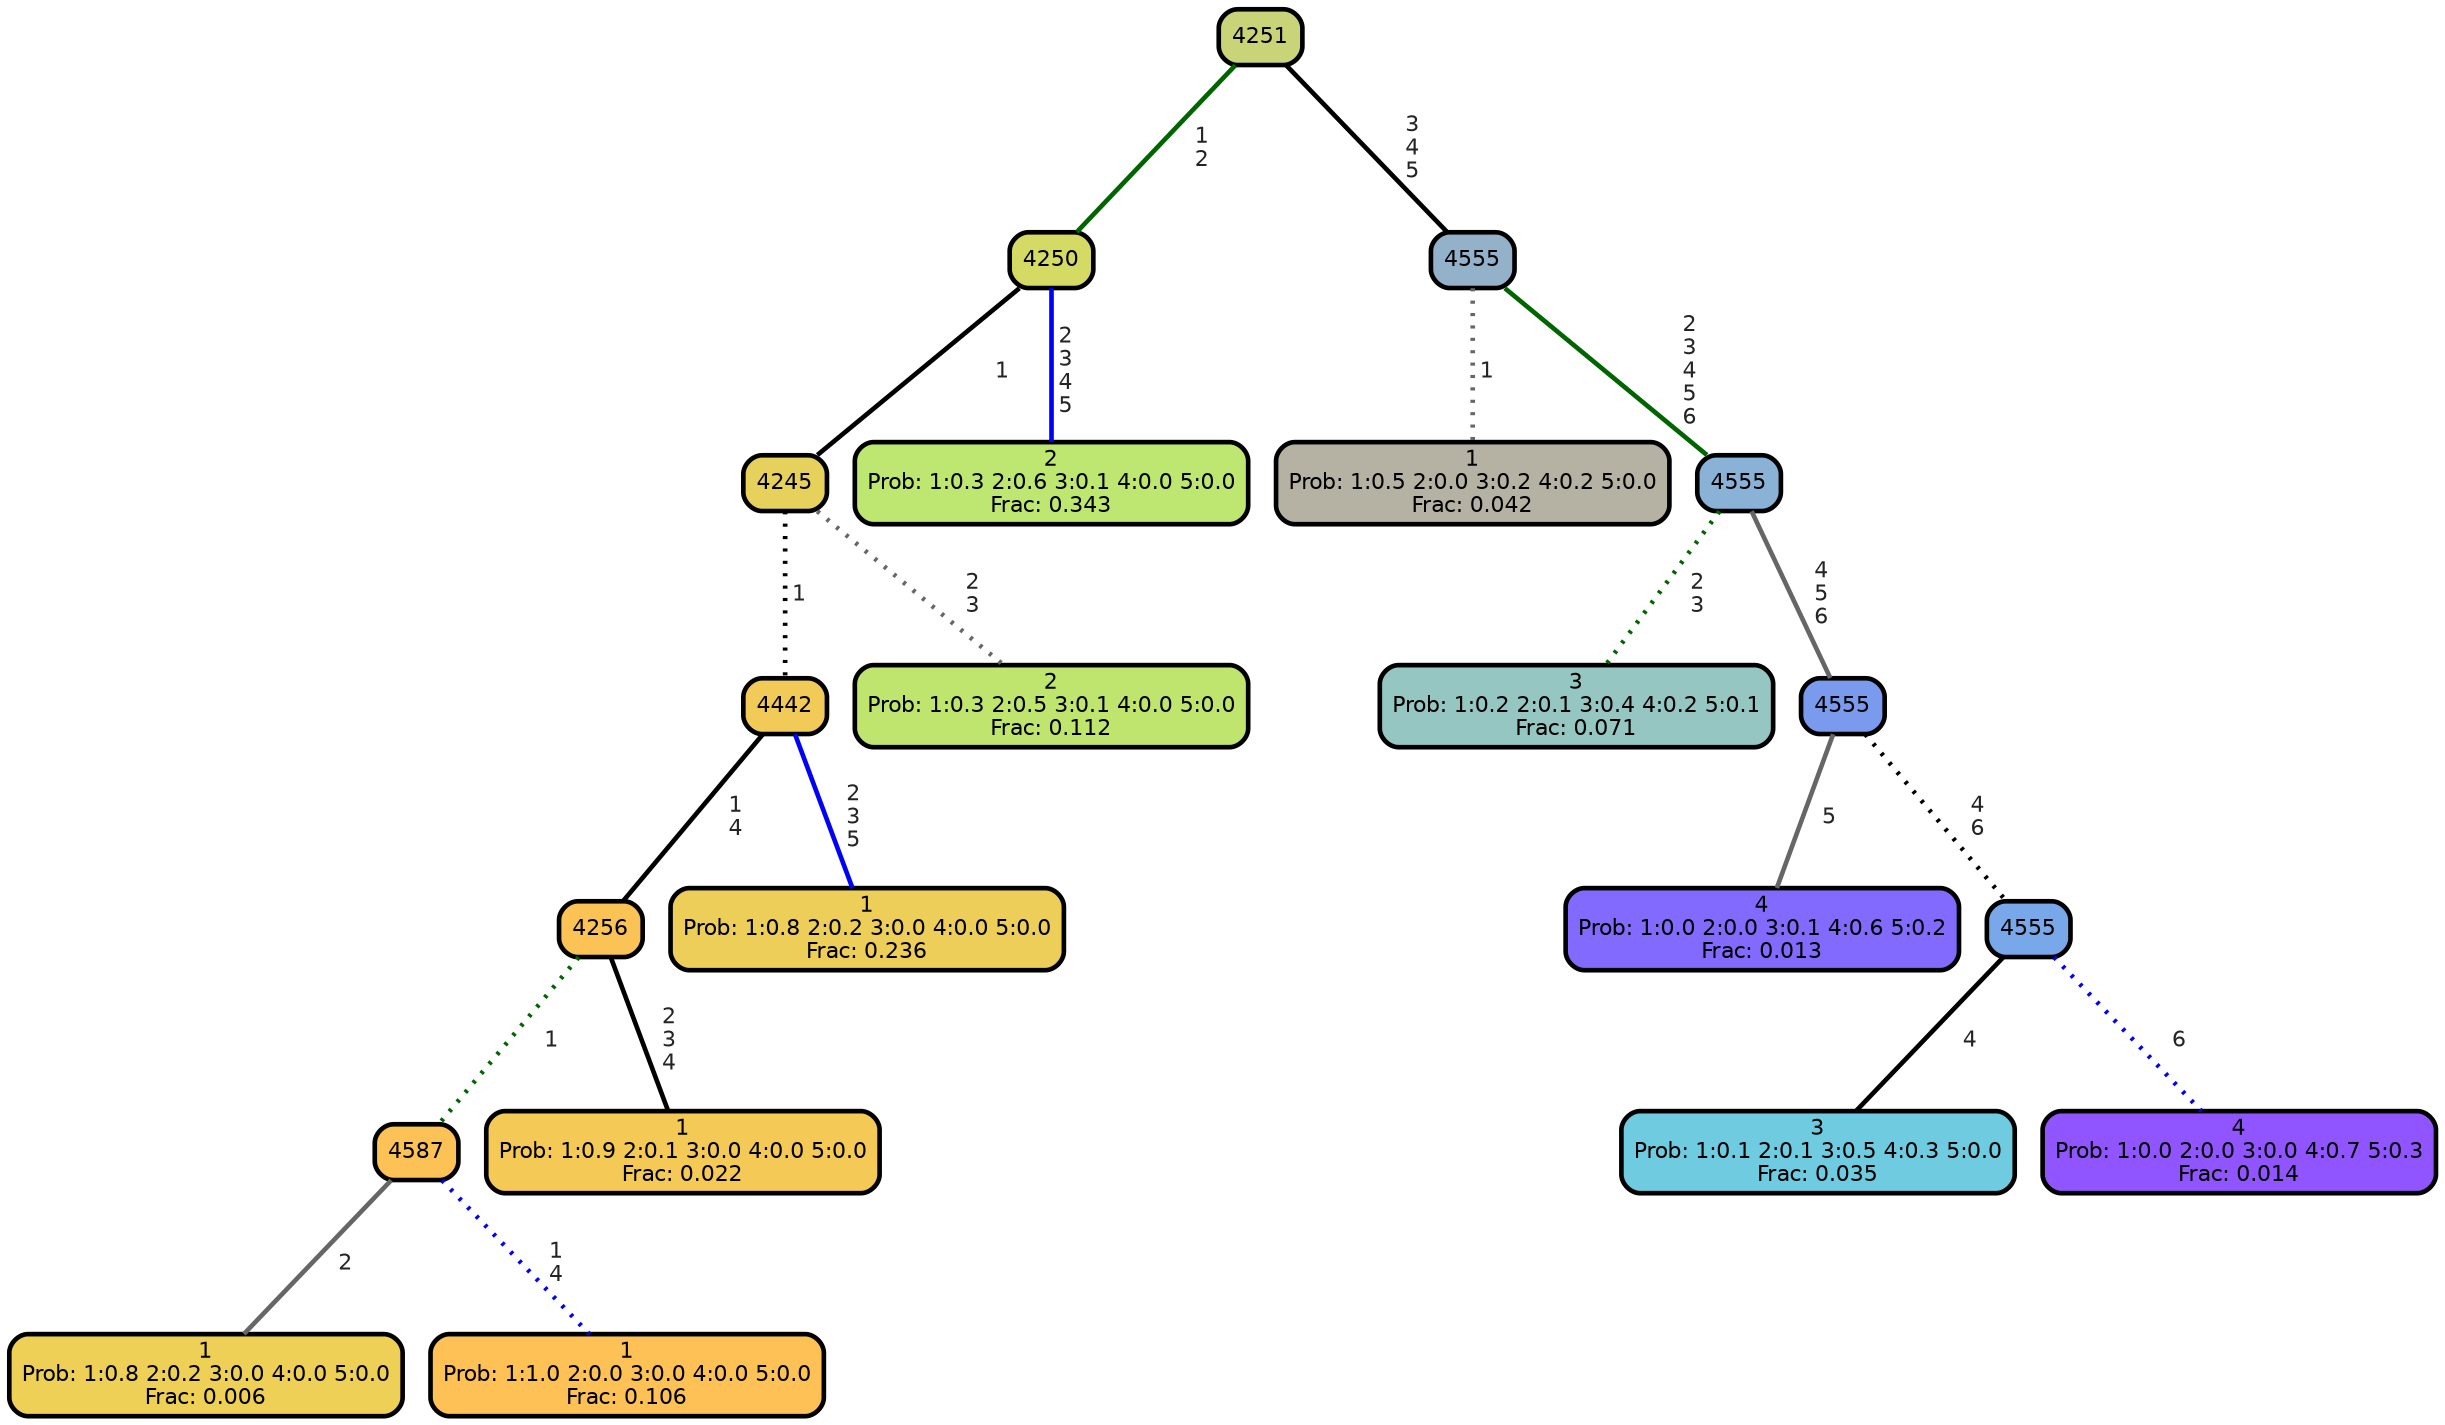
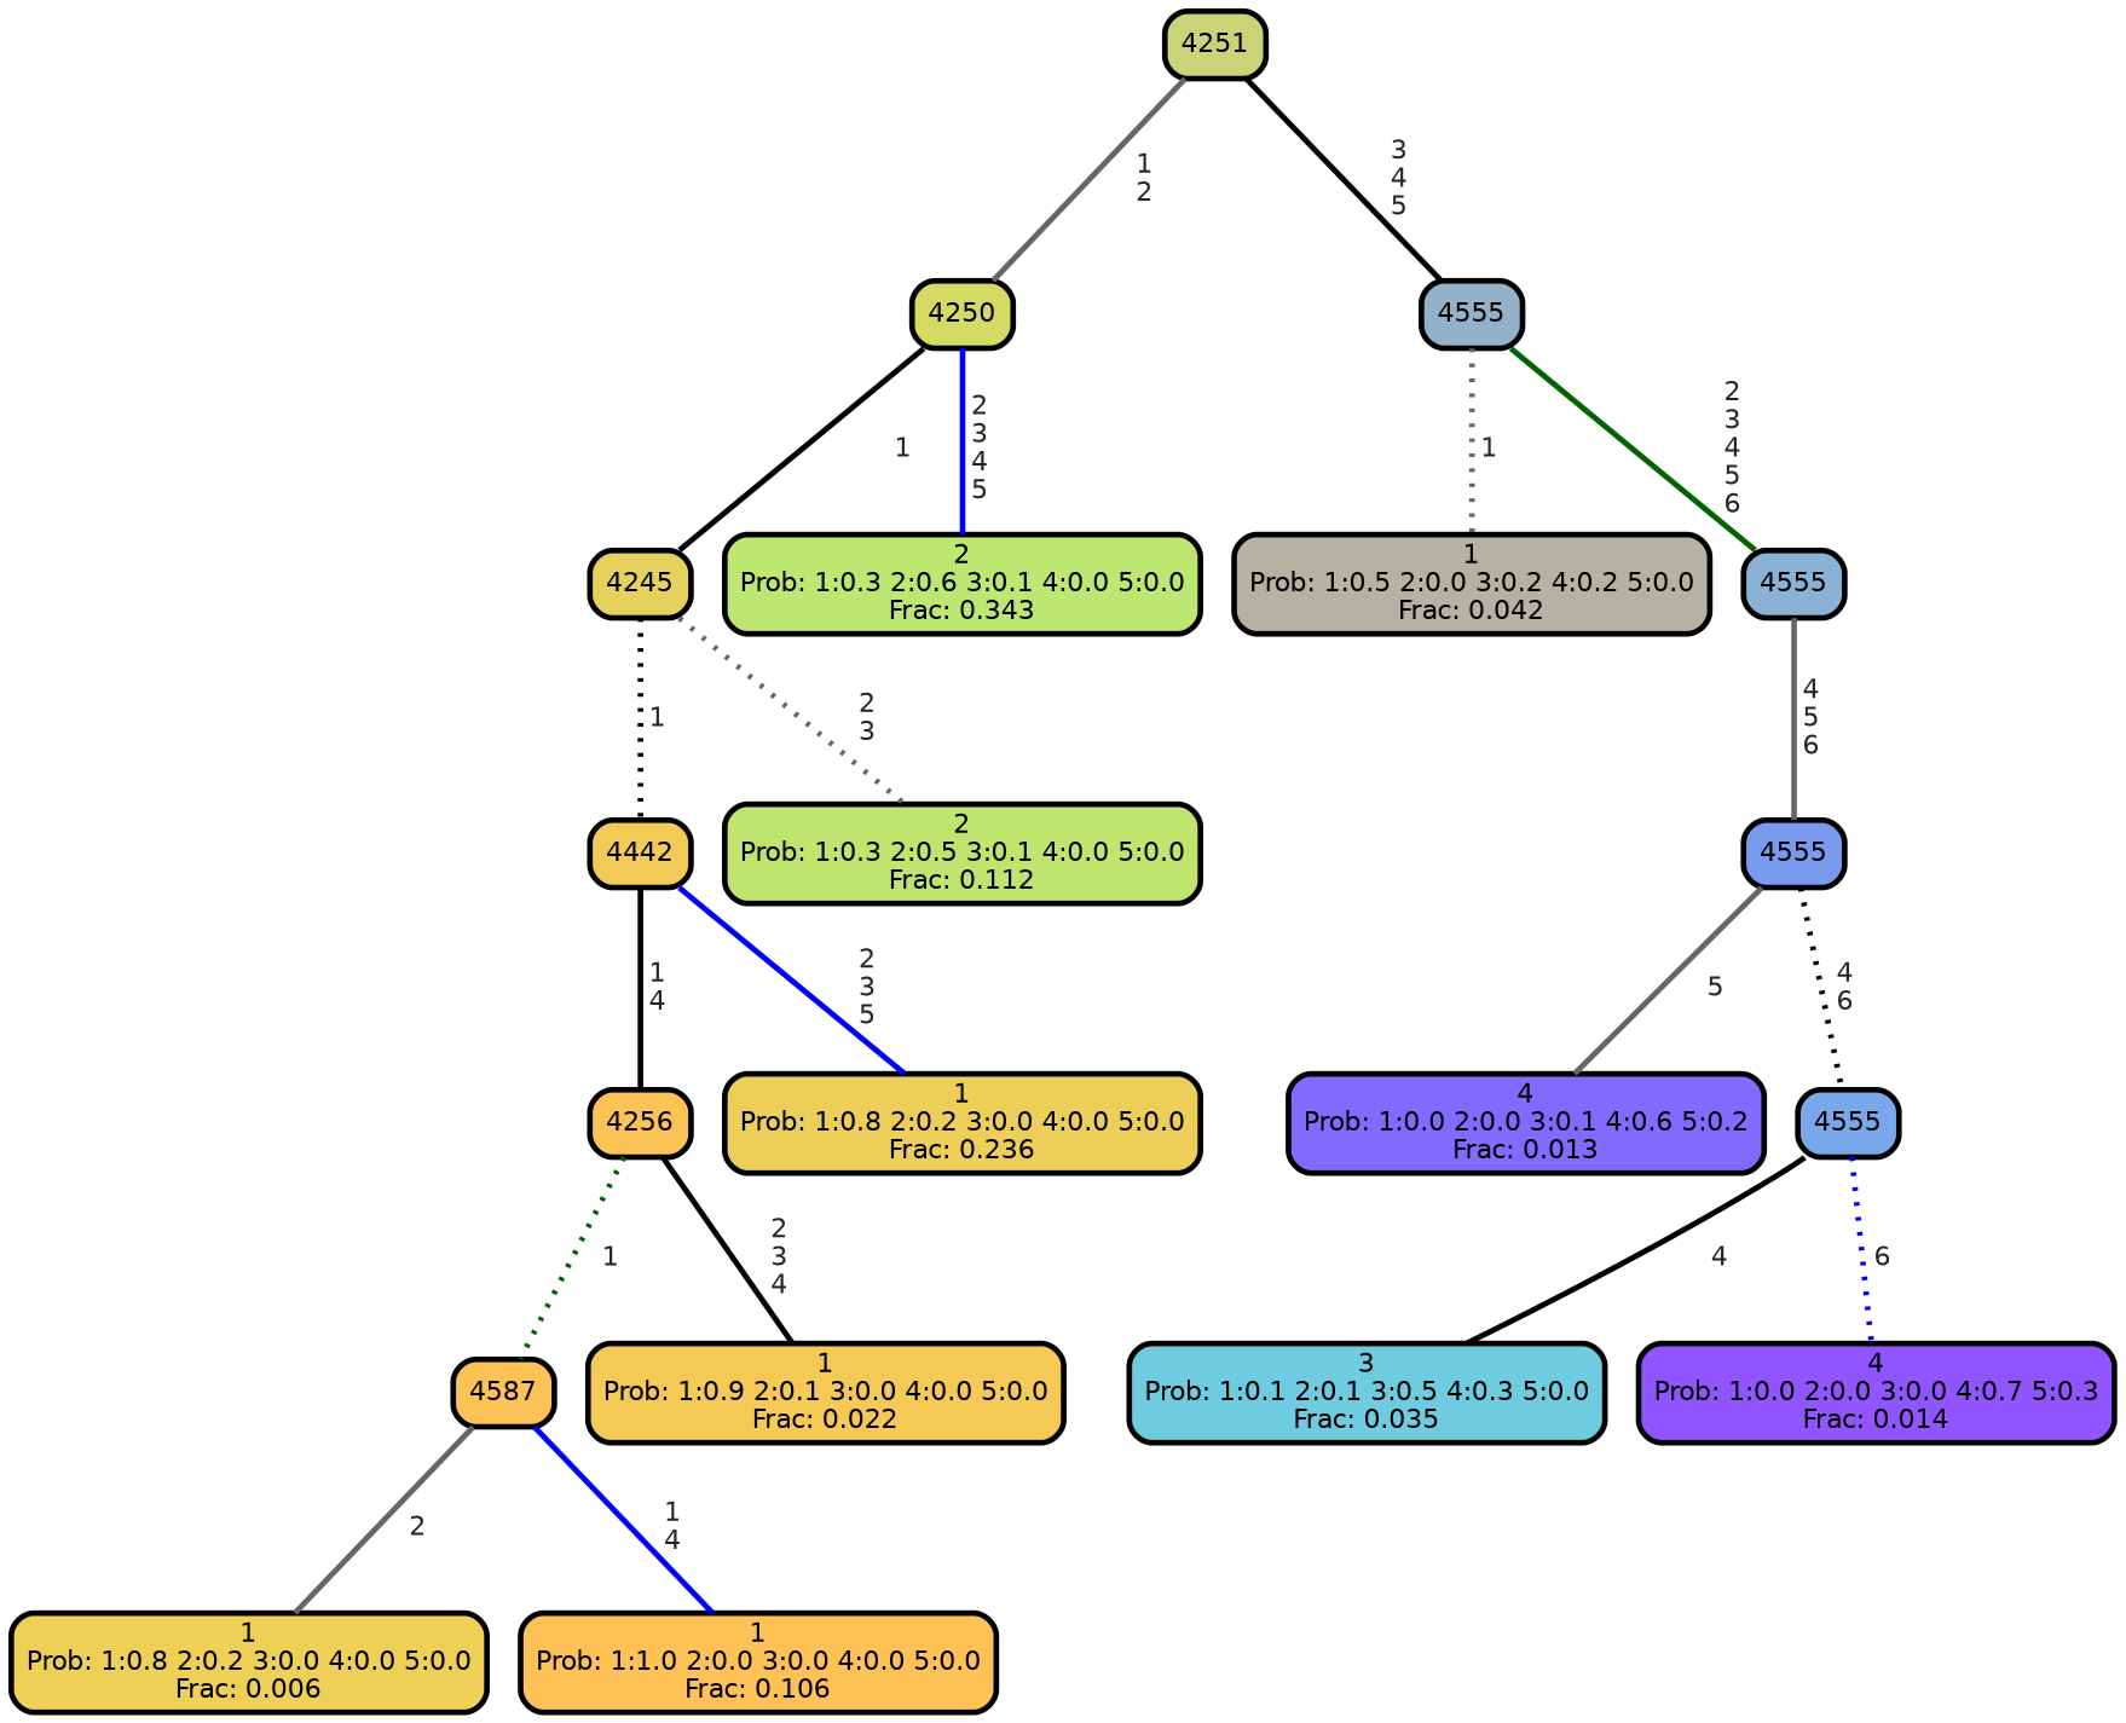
  graph {
    ranksep="0 equally"
    splines=straight
    node [color=black fontcolor=black fontname=helvetica penwidth=3 shape=box style="filled, rounded"]
    edge [color=black fontcolor=grey14 fontname=helvetica fontweight=bold penwidth=3 style=bold]
    n1 [fillcolor="#edd055" label="1\nProb: 1:0.8 2:0.2 3:0.0 4:0.0 5:0.0\nFrac: 0.006"]
    n2 [fillcolor="#fcc255" label=4587]
    n3 [fillcolor="#fdc155" label="1\nProb: 1:1.0 2:0.0 3:0.0 4:0.0 5:0.0\nFrac: 0.106"]
    n4 [fillcolor="#fbc355" label=4256]
    n5 [fillcolor="#f4c955" label="1\nProb: 1:0.9 2:0.1 3:0.0 4:0.0 5:0.0\nFrac: 0.022"]
    n6 [fillcolor="#f1ca57" label=4442]
    n7 [fillcolor="#ecce58" label="1\nProb: 1:0.8 2:0.2 3:0.0 4:0.0 5:0.0\nFrac: 0.236"]
    n8 [fillcolor="#e6d15c" label=4245]
    n9 [fillcolor="#bfe56f" label="2\nProb: 1:0.3 2:0.5 3:0.1 4:0.0 5:0.0\nFrac: 0.112"]
    n10 [fillcolor="#d5da65" label=4250]
    n11 [fillcolor="#bde771" label="2\nProb: 1:0.3 2:0.6 3:0.1 4:0.0 5:0.0\nFrac: 0.343"]
    n12 [fillcolor="#c9d377" label=4251]
    n13 [fillcolor="#93b2c9" label=4555]
    n14 [fillcolor="#b5b2a3" label="1\nProb: 1:0.5 2:0.0 3:0.2 4:0.2 5:0.0\nFrac: 0.042"]
    n15 [fillcolor="#89b2d6" label=4555]
-   n16 [fillcolor="#95c6c1" label="3\nProb: 1:0.2 2:0.1 3:0.4 4:0.2 5:0.1\nFrac: 0.071"]
    n17 [fillcolor="#7a9bed" label=4555]
    n18 [fillcolor="#826aff" label="4\nProb: 1:0.0 2:0.0 3:0.1 4:0.6 5:0.2\nFrac: 0.013"]
    n19 [fillcolor="#78a8e9" label=4555]
    n20 [fillcolor="#6ecbe0" label="3\nProb: 1:0.1 2:0.1 3:0.5 4:0.3 5:0.0\nFrac: 0.035"]
    n21 [fillcolor="#9155ff" label="4\nProb: 1:0.0 2:0.0 3:0.0 4:0.7 5:0.3\nFrac: 0.014"]
    subgraph sub_1 {
      rank=same
    }
    n2 -- n1 [color=gray40 label=" 2"]
-   n2 -- n3 [color=blue label=" 1\n 4" style=dotted]
+   n2 -- n3 [color=blue label=" 1\n 4"]
    n4 -- n2 [color=darkgreen label=" 1" style=dotted]
    n4 -- n5 [label=" 2\n 3\n 4"]
    n6 -- n4 [label=" 1\n 4"]
    n6 -- n7 [color=blue label=" 2\n 3\n 5"]
    n8 -- n6 [label=" 1" style=dotted]
    n8 -- n9 [color=gray40 label=" 2\n 3" style=dotted]
    n10 -- n8 [label=" 1"]
    n10 -- n11 [color=blue label=" 2\n 3\n 4\n 5"]
-   n12 -- n10 [color=darkgreen label=" 1\n 2"]
+   n12 -- n10 [color=gray40 label=" 1\n 2"]
    n12 -- n13 [label=" 3\n 4\n 5"]
    n13 -- n14 [color=gray40 label=" 1" style=dotted]
    n13 -- n15 [color=darkgreen label=" 2\n 3\n 4\n 5\n 6"]
-   n15 -- n16 [color=darkgreen label=" 2\n 3" style=dotted]
    n15 -- n17 [color=gray40 label=" 4\n 5\n 6"]
    n17 -- n18 [color=gray40 label=" 5"]
    n17 -- n19 [label=" 4\n 6" style=dotted]
    n19 -- n20 [label=" 4"]
    n19 -- n21 [color=blue label=" 6" style=dotted]
  }
